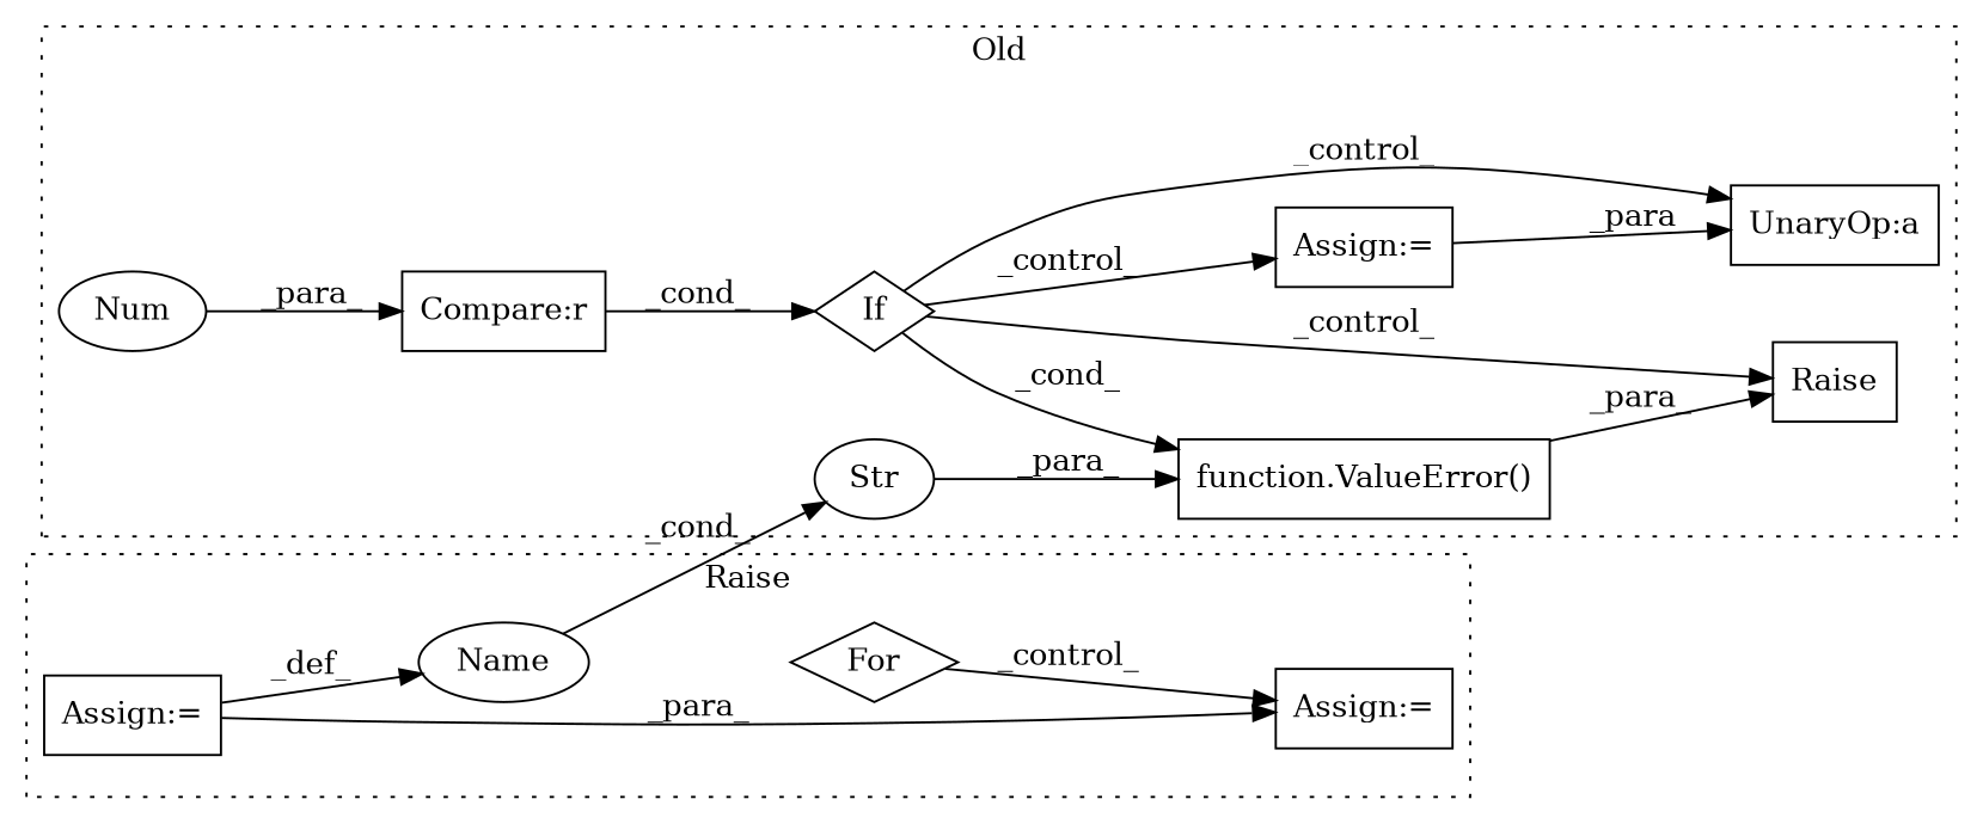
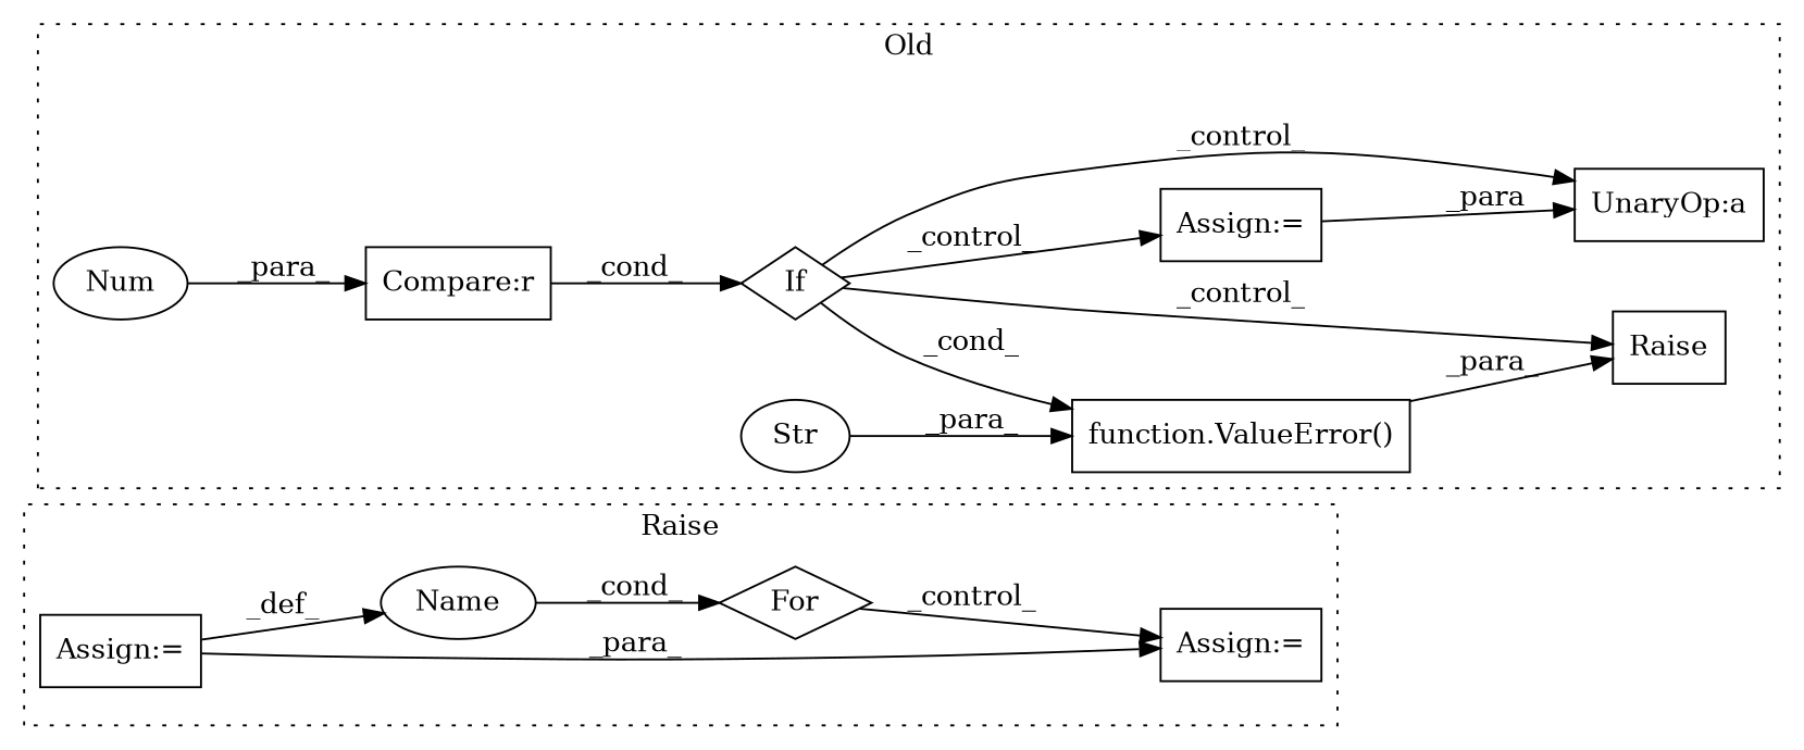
  digraph {
    rankdir=LR
    node [a=68 l=3 shape=box]
    n1 [a=75 l="11,1" label="function.ValueError()" s="5063,5226"]
    n2 [a=91 l=6 label=Raise s=5057]
    n3 [a=96 label=If s=4897 shape=diamond]
    n4 [a=66 l=152 label=Str s=5074 shape=ellipse]
    n5 [a=40 l=28 label="Compare:r" s=4941]
    n6 [a=76 l=1 label=Num s=4968 shape=ellipse]
    n7 [label="Assign:=" s=5250]
    n8 [a=61 l=91 label="UnaryOp:a" s=5344]
    n9 [a=107 l="4,22" label=For s="4628,4660" shape=diamond]
    n10 [label="Assign:=" s=4885]
    n11 [a=87 l=13 label=Name s=4632 shape=ellipse]
    n12 [label="Assign:=" s=4583]
    subgraph cluster_1 {
      label=Old
      style=dotted
      n1
      n2
      n3
      n4
      n5
      n6
      n7
      n8
    }
    subgraph cluster_2 {
      label=Raise
      style=dotted
      n9
      n10
      n11
      n12
    }
    n1 -> n2 [label=_para_]
    n3 -> n1 [label=_cond_]
    n3 -> n2 [label=_control_]
    n3 -> n7 [label=_control_]
    n3 -> n8 [label=_control_]
    n4 -> n1 [label=_para_]
    n5 -> n3 [label=_cond_]
    n6 -> n5 [label=_para_]
    n7 -> n8 [label=_para_]
    n9 -> n10 [label=_control_]
-   n11 -> n4 [label=_cond_]
+   n11 -> n9 [label=_cond_]
    n12 -> n10 [label=_para_]
    n12 -> n11 [label=_def_]
  }
